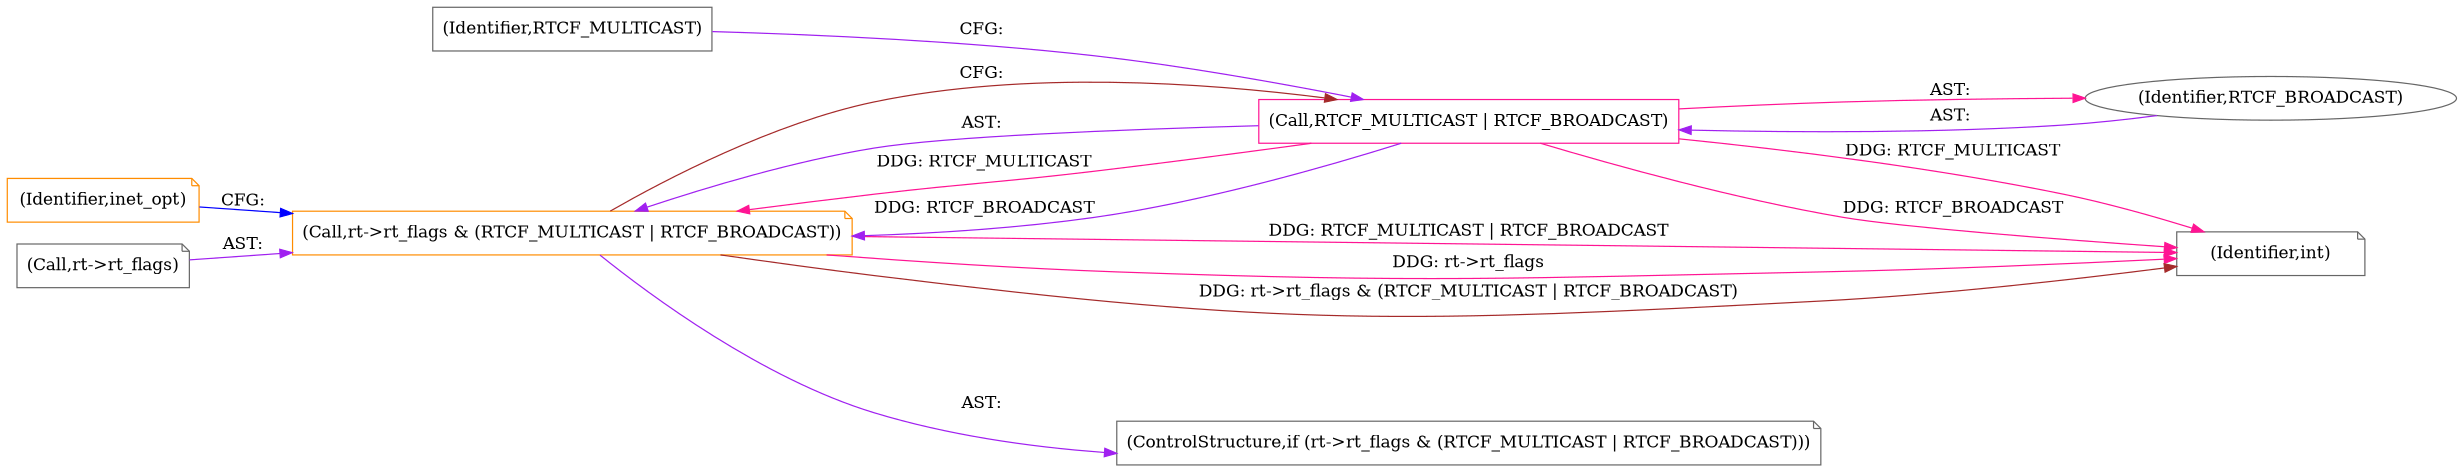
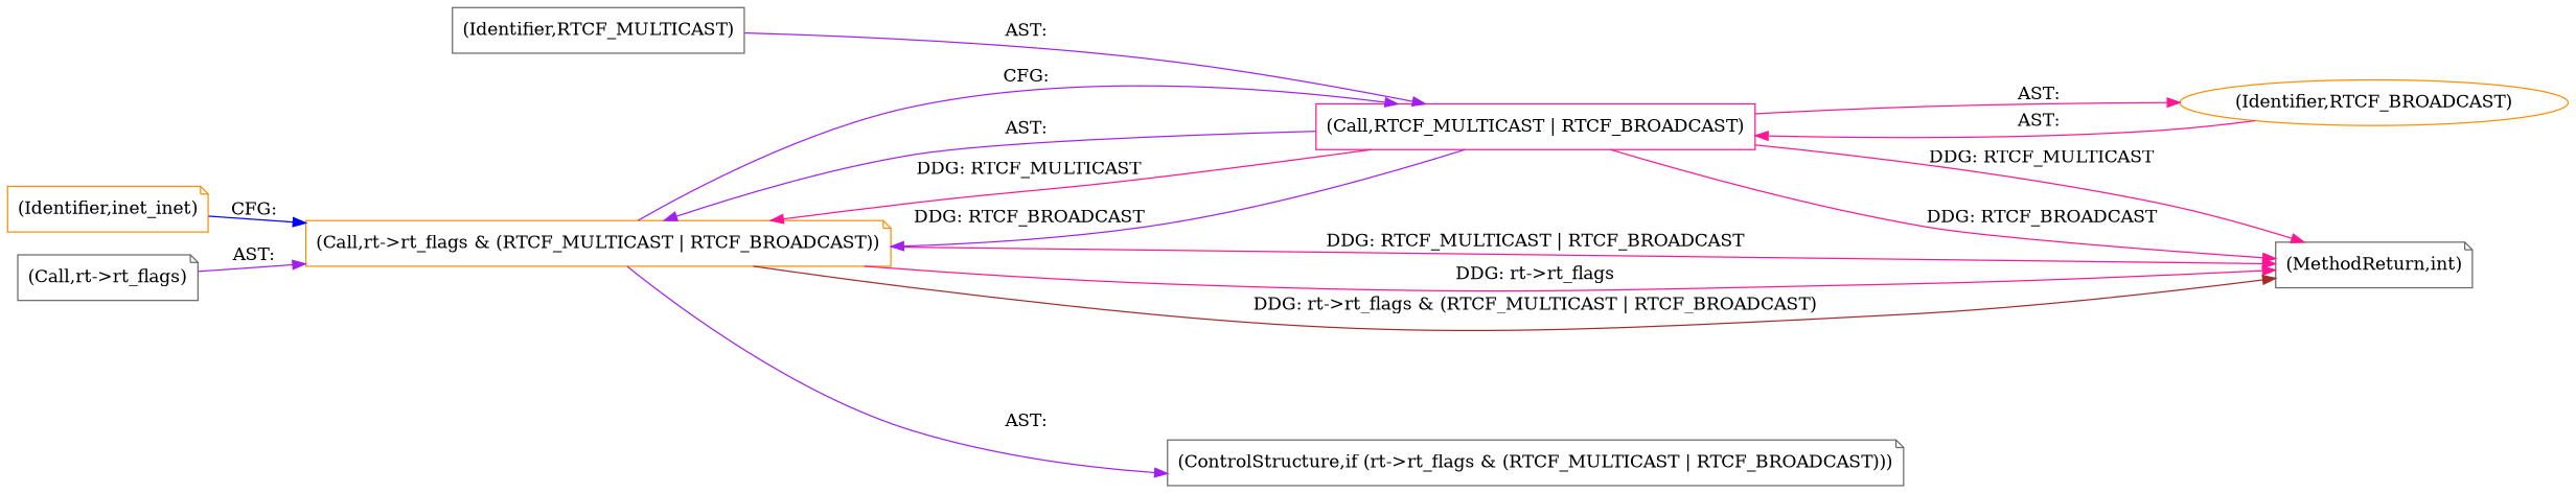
  digraph {
    rankdir=LR
    node [color=gray40 shape=note]
    edge [color=deeppink]
    n1 [color=darkorange label="(Call,rt->rt_flags & (RTCF_MULTICAST | RTCF_BROADCAST))"]
    n2 [color=deeppink label="(Call,RTCF_MULTICAST | RTCF_BROADCAST)" shape=box]
-   n3 [label="(Identifier,int)"]
+   n3 [label="(MethodReturn,int)"]
    n4 [label="(ControlStructure,if (rt->rt_flags & (RTCF_MULTICAST | RTCF_BROADCAST)))"]
-   n5 [label="(Identifier,RTCF_BROADCAST)" shape=ellipse]
+   n5 [color=darkorange label="(Identifier,RTCF_BROADCAST)" shape=ellipse]
    n6 [label="(Identifier,RTCF_MULTICAST)" shape=box]
-   n7 [color=darkorange label="(Identifier,inet_opt)"]
+   n7 [color=darkorange label="(Identifier,inet_inet)"]
    n8 [label="(Call,rt->rt_flags)"]
-   n1 -> n2 [color=brown label="CFG: "]
+   n1 -> n2 [color=purple label="CFG: "]
    n1 -> n3 [label="DDG: RTCF_MULTICAST | RTCF_BROADCAST"]
    n1 -> n3 [label="DDG: rt->rt_flags"]
    n1 -> n3 [color=brown label="DDG: rt->rt_flags & (RTCF_MULTICAST | RTCF_BROADCAST)"]
    n1 -> n4 [color=purple label="AST: "]
    n2 -> n1 [color=purple label="AST: "]
    n2 -> n1 [label="DDG: RTCF_MULTICAST"]
    n2 -> n1 [color=purple label="DDG: RTCF_BROADCAST"]
    n2 -> n3 [label="DDG: RTCF_MULTICAST"]
    n2 -> n3 [label="DDG: RTCF_BROADCAST"]
    n2 -> n5 [label="AST: "]
-   n5 -> n2 [color=purple label="AST: "]
-   n6 -> n2 [color=purple label="CFG: "]
+   n5 -> n2 [label="AST: "]
+   n6 -> n2 [color=purple label="AST: "]
    n7 -> n1 [color=blue label="CFG: "]
    n8 -> n1 [color=purple label="AST: "]
  }
